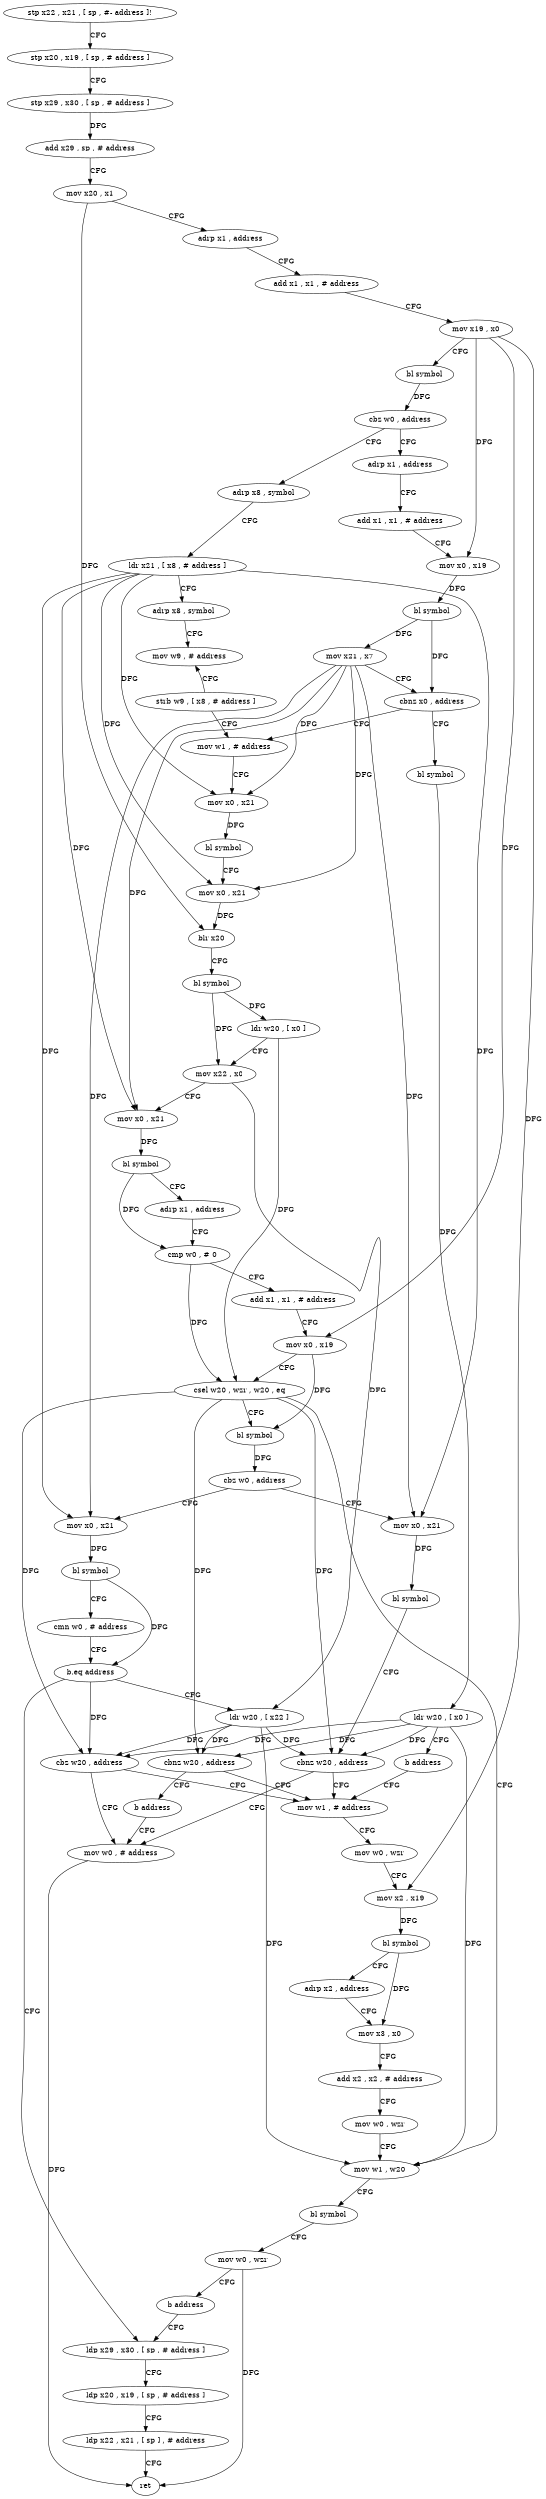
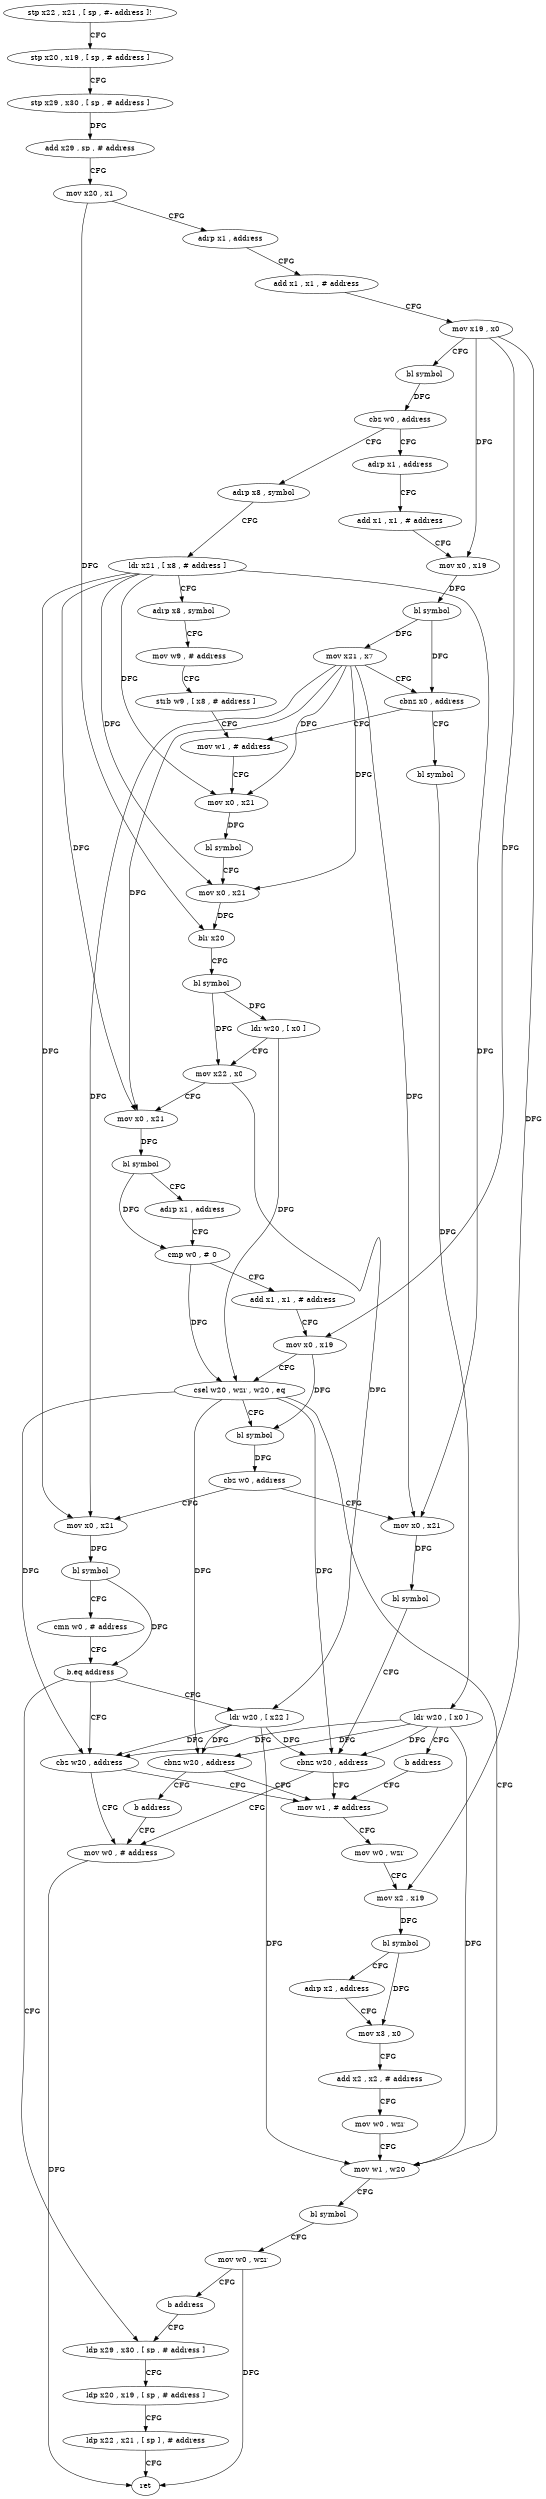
  digraph {
    n1 [label="stp x22 , x21 , [ sp , #- address ]!"]
    n2 [label="stp x20 , x19 , [ sp , # address ]"]
    n3 [label="stp x29 , x30 , [ sp , # address ]"]
    n4 [label="add x29 , sp , # address"]
    n5 [label="mov x20 , x1"]
    n6 [label="adrp x1 , address"]
    n7 [label="blr x20"]
    n8 [label="add x1 , x1 , # address"]
    n9 [label="bl symbol"]
    n10 [label="mov x19 , x0"]
    n11 [label="bl symbol"]
    n12 [label="mov x0 , x19"]
    n13 [label="mov x0 , x19"]
    n14 [label="mov x2 , x19"]
    n15 [label="cbz w0 , address"]
    n16 [label="bl symbol"]
    n17 [label="csel w20 , wzr , w20 , eq"]
    n18 [label="bl symbol"]
    n19 [label="bl symbol"]
    n20 [label="adrp x8 , symbol"]
    n21 [label="adrp x1 , address"]
    n22 [label="ldr x21 , [ x8 , # address ]"]
    n23 [label="add x1 , x1 , # address"]
    n24 [label="adrp x8 , symbol"]
    n25 [label="mov x0 , x21"]
    n26 [label="mov x0 , x21"]
    n27 [label="mov x0 , x21"]
    n28 [label="mov x0 , x21"]
    n29 [label="mov x0 , x21"]
    n30 [label="mov w9 , # address"]
    n31 [label="bl symbol"]
    n32 [label="bl symbol"]
    n33 [label="bl symbol"]
    n34 [label="bl symbol"]
    n35 [label="strb w9 , [ x8 , # address ]"]
    n36 [label="mov w1 , # address"]
    n37 [label="mov x21 , x7"]
    n38 [label="cbnz x0 , address"]
    n39 [label="bl symbol"]
    n40 [label="ldr w20 , [ x0 ]"]
    n41 [label="cbnz w20 , address"]
    n42 [label="cbz w20 , address"]
    n43 [label="mov w1 , w20"]
    n44 [label="cbnz w20 , address"]
    n45 [label="b address"]
    n46 [label="mov w1 , # address"]
    n47 [label="mov w0 , # address"]
    n48 [label="mov w0 , wzr"]
    n49 [label=ret]
    n50 [label="ldp x29 , x30 , [ sp , # address ]"]
    n51 [label="ldp x20 , x19 , [ sp , # address ]"]
    n52 [label="cmn w0 , # address"]
    n53 [label="b.eq address"]
    n54 [label="ldr w20 , [ x22 ]"]
    n55 [label="bl symbol"]
    n56 [label="b address"]
    n57 [label="ldr w20 , [ x0 ]"]
    n58 [label="mov x22 , x0"]
    n59 [label="adrp x1 , address"]
    n60 [label="cmp w0 , # 0"]
    n61 [label="add x1 , x1 , # address"]
    n62 [label="cbz w0 , address"]
    n63 [label="adrp x2 , address"]
    n64 [label="mov x3 , x0"]
    n65 [label="add x2 , x2 , # address"]
    n66 [label="mov w0 , wzr"]
    n67 [label="mov w0 , wzr"]
    n68 [label="b address"]
    n69 [label="ldp x22 , x21 , [ sp ] , # address"]
    n1 -> n2 [label=CFG]
    n2 -> n3 [label=CFG]
    n3 -> n4 [label=DFG]
    n4 -> n5 [label=CFG]
    n5 -> n6 [label=CFG]
    n5 -> n7 [label=DFG]
    n6 -> n8 [label=CFG]
    n7 -> n9 [label=CFG]
    n8 -> n10 [label=CFG]
    n9 -> n57 [label=DFG]
    n9 -> n58 [label=DFG]
    n10 -> n11 [label=CFG]
    n10 -> n12 [label=DFG]
    n10 -> n13 [label=DFG]
    n10 -> n14 [label=DFG]
    n11 -> n15 [label=DFG]
    n12 -> n16 [label=DFG]
    n13 -> n17 [label=CFG]
    n13 -> n18 [label=DFG]
    n14 -> n19 [label=DFG]
    n15 -> n20 [label=CFG]
    n15 -> n21 [label=CFG]
    n16 -> n37 [label=DFG]
    n16 -> n38 [label=DFG]
    n17 -> n18 [label=CFG]
    n17 -> n41 [label=DFG]
    n17 -> n42 [label=DFG]
    n17 -> n43 [label=CFG]
    n17 -> n44 [label=DFG]
    n18 -> n62 [label=DFG]
    n19 -> n63 [label=CFG]
    n19 -> n64 [label=DFG]
    n20 -> n22 [label=CFG]
    n21 -> n23 [label=CFG]
    n22 -> n24 [label=CFG]
    n22 -> n25 [label=DFG]
    n22 -> n26 [label=DFG]
    n22 -> n27 [label=DFG]
    n22 -> n28 [label=DFG]
    n22 -> n29 [label=DFG]
    n23 -> n12 [label=CFG]
    n24 -> n30 [label=CFG]
    n25 -> n31 [label=DFG]
    n26 -> n32 [label=DFG]
    n27 -> n33 [label=DFG]
    n28 -> n7 [label=DFG]
    n29 -> n34 [label=DFG]
-   n35 -> n30 [label=CFG]
+   n30 -> n35 [label=CFG]
    n31 -> n41 [label=CFG]
    n32 -> n52 [label=CFG]
    n32 -> n53 [label=DFG]
    n33 -> n28 [label=CFG]
    n34 -> n59 [label=CFG]
    n34 -> n60 [label=DFG]
    n35 -> n36 [label=CFG]
    n36 -> n27 [label=CFG]
    n37 -> n25 [label=DFG]
    n37 -> n26 [label=DFG]
    n37 -> n27 [label=DFG]
    n37 -> n28 [label=DFG]
    n37 -> n29 [label=DFG]
    n37 -> n38 [label=CFG]
    n38 -> n36 [label=CFG]
    n38 -> n39 [label=CFG]
    n39 -> n40 [label=DFG]
    n40 -> n41 [label=DFG]
    n40 -> n42 [label=DFG]
    n40 -> n43 [label=DFG]
    n40 -> n44 [label=DFG]
    n40 -> n45 [label=CFG]
    n41 -> n46 [label=CFG]
    n41 -> n47 [label=CFG]
    n42 -> n46 [label=CFG]
    n42 -> n47 [label=CFG]
    n43 -> n55 [label=CFG]
    n44 -> n46 [label=CFG]
    n44 -> n56 [label=CFG]
    n45 -> n46 [label=CFG]
    n46 -> n48 [label=CFG]
    n47 -> n49 [label=DFG]
    n48 -> n14 [label=CFG]
    n50 -> n51 [label=CFG]
    n51 -> n69 [label=CFG]
    n52 -> n53 [label=CFG]
-   n53 -> n42 [label=DFG]
+   n53 -> n42 [label=CFG]
    n53 -> n50 [label=CFG]
    n53 -> n54 [label=CFG]
    n54 -> n41 [label=DFG]
    n54 -> n42 [label=DFG]
    n54 -> n43 [label=DFG]
    n54 -> n44 [label=DFG]
    n55 -> n67 [label=CFG]
    n56 -> n47 [label=CFG]
    n57 -> n17 [label=DFG]
    n57 -> n58 [label=CFG]
    n58 -> n29 [label=CFG]
    n58 -> n54 [label=DFG]
    n59 -> n60 [label=CFG]
    n60 -> n17 [label=DFG]
    n60 -> n61 [label=CFG]
    n61 -> n13 [label=CFG]
    n62 -> n25 [label=CFG]
    n62 -> n26 [label=CFG]
    n63 -> n64 [label=CFG]
    n64 -> n65 [label=CFG]
    n65 -> n66 [label=CFG]
    n66 -> n43 [label=CFG]
    n67 -> n49 [label=DFG]
    n67 -> n68 [label=CFG]
    n68 -> n50 [label=CFG]
    n69 -> n49 [label=CFG]
  }
